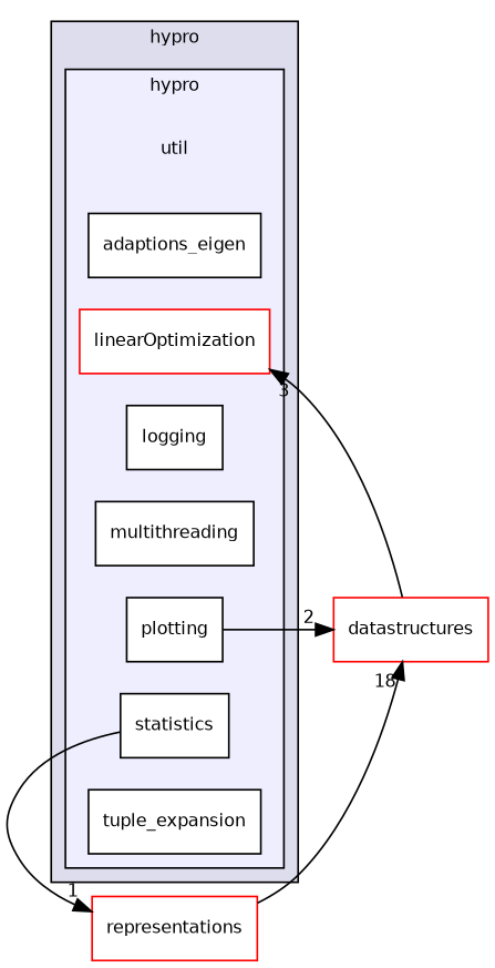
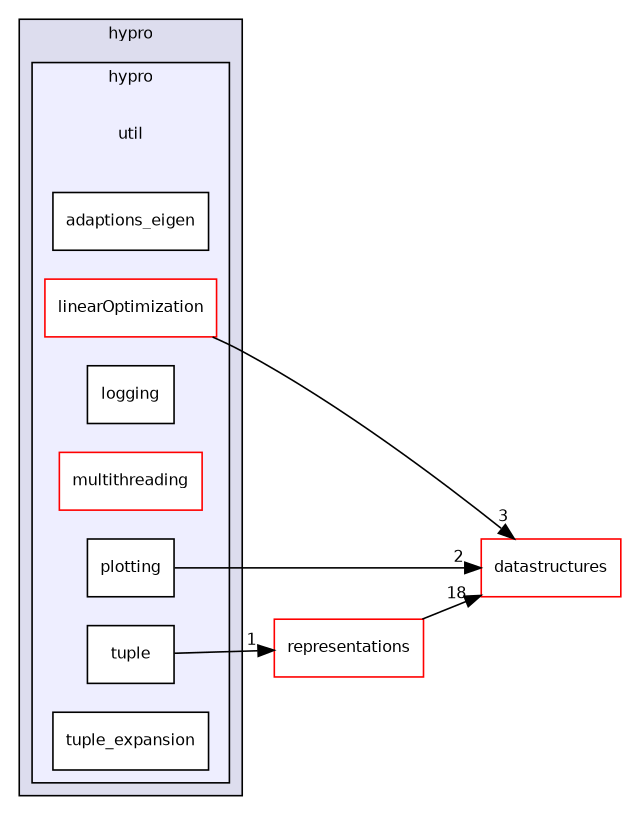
  digraph {
    compound=true
    rankdir=LR
    node [fontname=Helvetica fontsize=10 shape=box color=black fillcolor=white style=filled]
    edge [labeldistance=1.5 labelfontname=Helvetica labelfontsize=10]
    n1 [label=util shape=plaintext color="" fillcolor="" style=""]
    n2 [label=adaptions_eigen]
    n3 [color=red label=linearOptimization]
    n4 [label=logging]
-   n5 [label=multithreading]
+   n5 [color=red label=multithreading]
    n6 [label=plotting]
-   n7 [label=statistics]
+   n7 [label=tuple]
    n8 [label=tuple_expansion]
    n9 [color=red label=datastructures]
    n10 [color=red label=representations]
    subgraph cluster_1 {
      bgcolor="#ddddee"
      fontname=Helvetica
      fontsize=10
      label=hypro
      pencolor=black
      subgraph cluster_2 {
        bgcolor="#eeeeff"
        fontname=Helvetica
        fontsize=10
        label=hypro
        pencolor=black
        n1
        n2
        n3
        n4
        n5
        n6
        n7
        n8
      }
    }
-   n9 -> n3 [headlabel=3]
+   n3 -> n9 [headlabel=3]
    n6 -> n9 [headlabel=2]
    n7 -> n10 [headlabel=1]
    n10 -> n9 [headlabel=18]
  }
